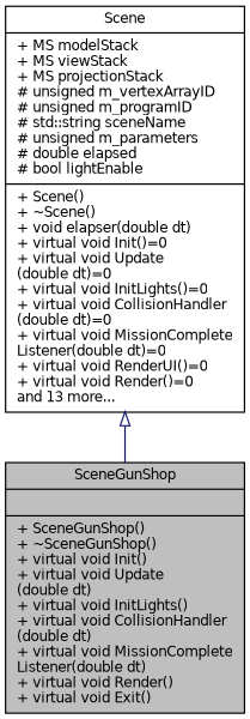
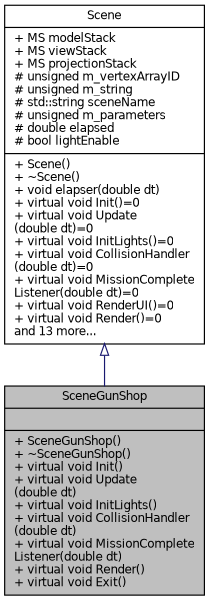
  digraph {
    node [color=black fontname=Helvetica fontsize=10 shape=record style=filled]
    n1 [fillcolor=grey75 fontcolor=black height=0.2 label="{SceneGunShop\n||+  SceneGunShop()\l+  ~SceneGunShop()\l+ virtual void Init()\l+ virtual void Update\l(double dt)\l+ virtual void InitLights()\l+ virtual void CollisionHandler\l(double dt)\l+ virtual void MissionComplete\lListener(double dt)\l+ virtual void Render()\l+ virtual void Exit()\l}" width=0.4]
-   n2 [fillcolor=white height=0.2 label="{Scene\n|+ MS modelStack\l+ MS viewStack\l+ MS projectionStack\l# unsigned m_vertexArrayID\l# unsigned m_programID\l# std::string sceneName\l# unsigned m_parameters\l# double elapsed\l# bool lightEnable\l|+  Scene()\l+  ~Scene()\l+ void elapser(double dt)\l+ virtual void Init()=0\l+ virtual void Update\l(double dt)=0\l+ virtual void InitLights()=0\l+ virtual void CollisionHandler\l(double dt)=0\l+ virtual void MissionComplete\lListener(double dt)=0\l+ virtual void RenderUI()=0\l+ virtual void Render()=0\land 13 more...\l}" width=0.4]
+   n2 [fillcolor=white height=0.2 label="{Scene\n|+ MS modelStack\l+ MS viewStack\l+ MS projectionStack\l# unsigned m_vertexArrayID\l# unsigned m_string\l# std::string sceneName\l# unsigned m_parameters\l# double elapsed\l# bool lightEnable\l|+  Scene()\l+  ~Scene()\l+ void elapser(double dt)\l+ virtual void Init()=0\l+ virtual void Update\l(double dt)=0\l+ virtual void InitLights()=0\l+ virtual void CollisionHandler\l(double dt)=0\l+ virtual void MissionComplete\lListener(double dt)=0\l+ virtual void RenderUI()=0\l+ virtual void Render()=0\land 13 more...\l}" width=0.4]
    n2 -> n1 [arrowtail=onormal color=midnightblue dir=back fontname=Helvetica fontsize=10 labelfontname=Helvetica labelfontsize=10 style=solid]
  }
